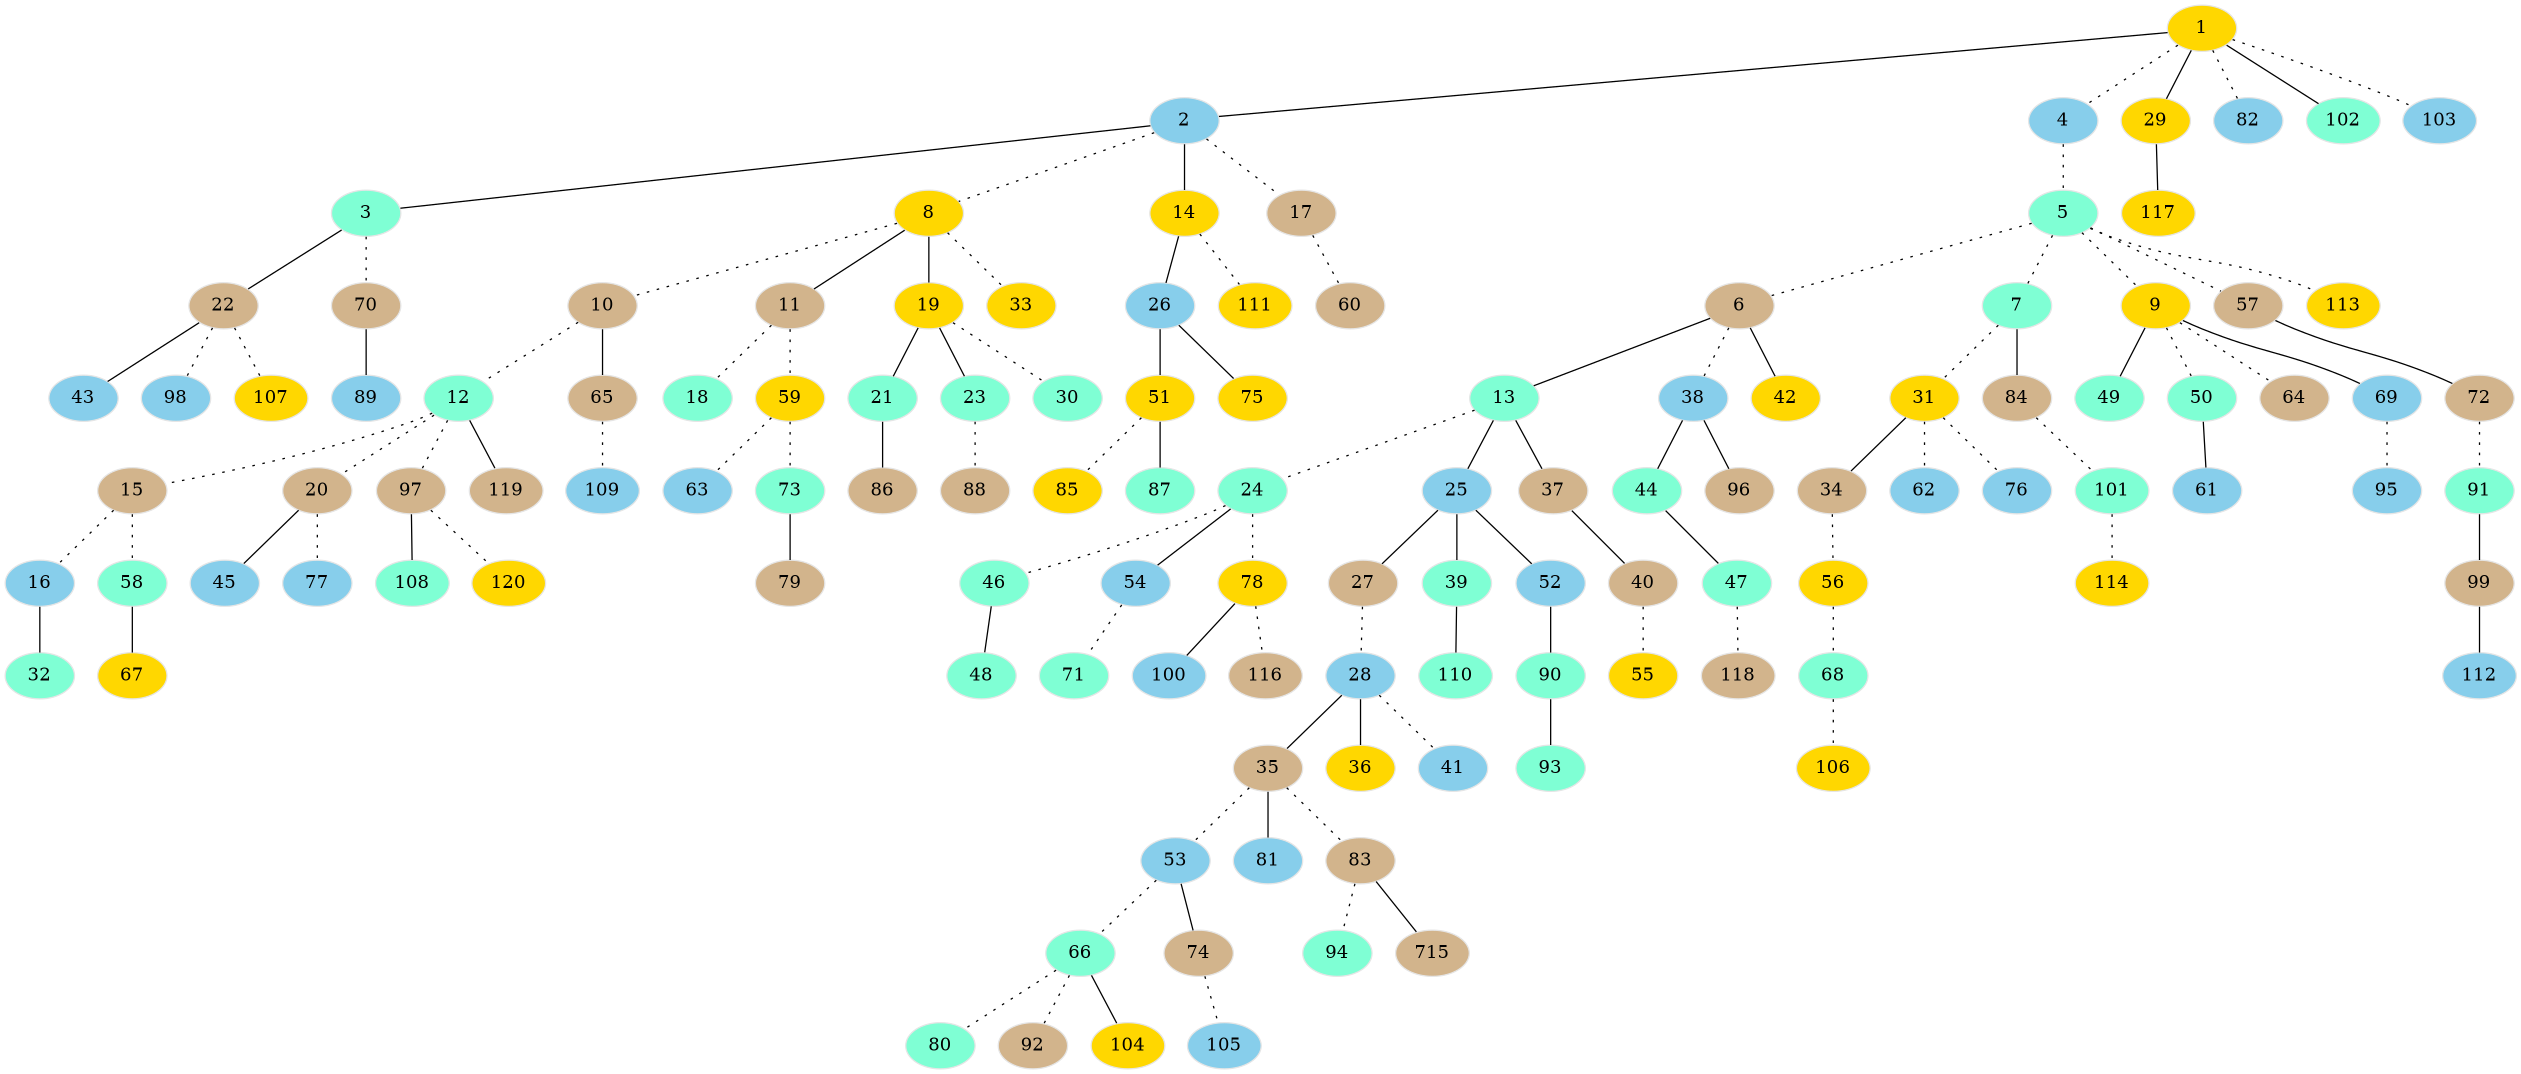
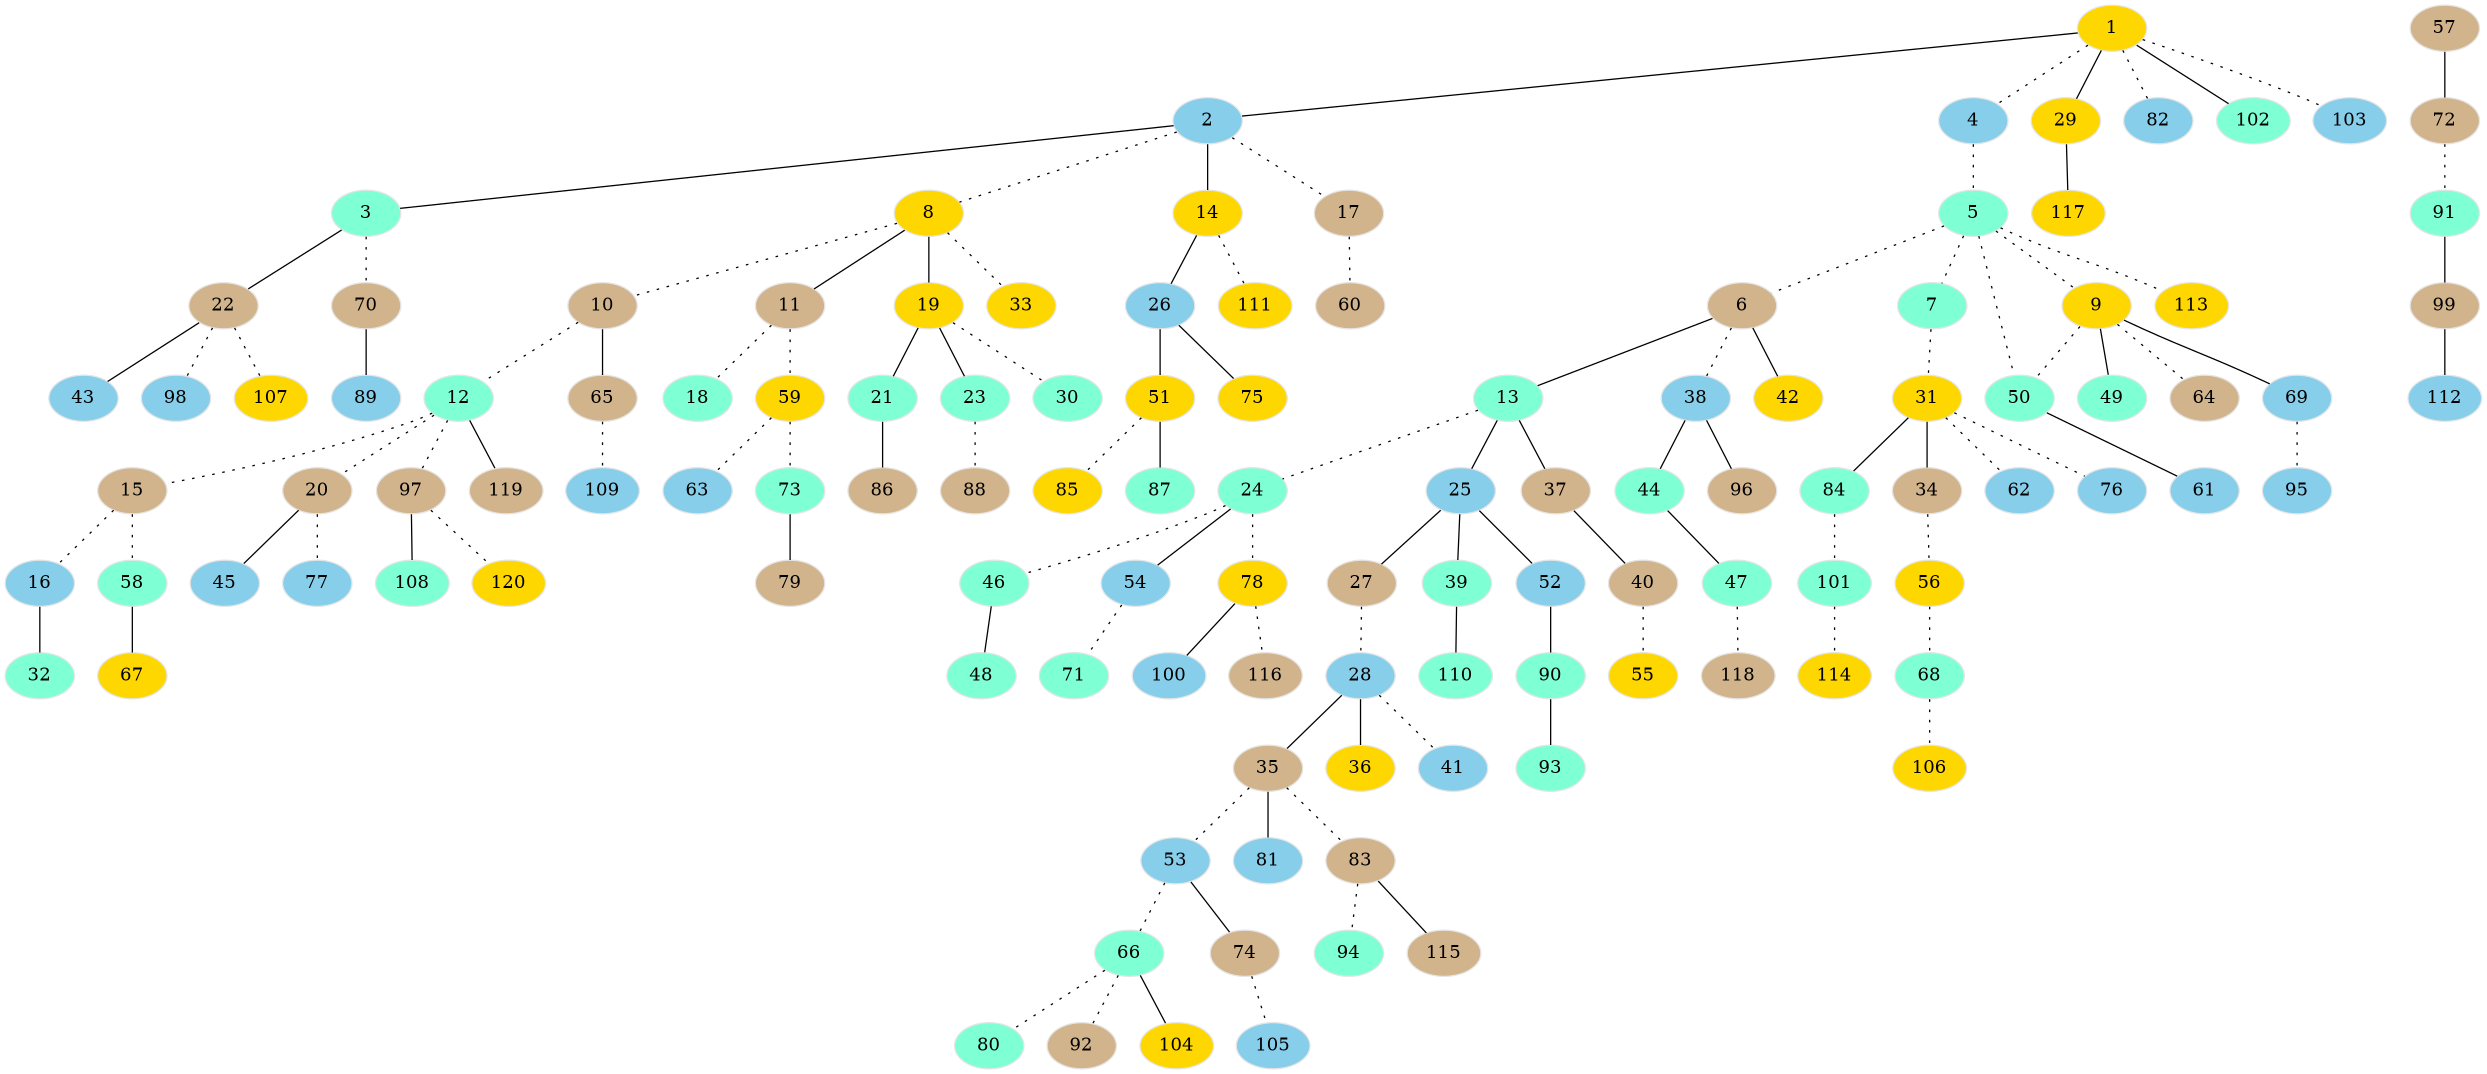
  graph {
    node [color=gray90 fillcolor=aquamarine style=filled]
    edge [style=dotted]
    1 [fillcolor=gold]
    2 [fillcolor=skyblue]
    4 [fillcolor=skyblue]
    29 [fillcolor=gold]
    82 [fillcolor=skyblue]
    102
    103 [fillcolor=skyblue]
    3
    8 [fillcolor=gold]
    14 [fillcolor=gold]
    17 [fillcolor=tan]
    5
    117 [fillcolor=gold]
    22 [fillcolor=tan]
    70 [fillcolor=tan]
    10 [fillcolor=tan]
    11 [fillcolor=tan]
    19 [fillcolor=gold]
    33 [fillcolor=gold]
    26 [fillcolor=skyblue]
    111 [fillcolor=gold]
    60 [fillcolor=tan]
    43 [fillcolor=skyblue]
    98 [fillcolor=skyblue]
    107 [fillcolor=gold]
    89 [fillcolor=skyblue]
    6 [fillcolor=tan]
    7
    9 [fillcolor=gold]
    57 [fillcolor=tan]
    113 [fillcolor=gold]
    13
    38 [fillcolor=skyblue]
    42 [fillcolor=gold]
    31 [fillcolor=gold]
-   84 [fillcolor=tan]
+   84
    49
    50
    64 [fillcolor=tan]
    69 [fillcolor=skyblue]
    72 [fillcolor=tan]
    24
    25 [fillcolor=skyblue]
    37 [fillcolor=tan]
    44
    96 [fillcolor=tan]
    34 [fillcolor=tan]
    62 [fillcolor=skyblue]
    76 [fillcolor=skyblue]
    101
    12
    65 [fillcolor=tan]
    18
    59 [fillcolor=gold]
    21
    23
    30
    61 [fillcolor=skyblue]
    95 [fillcolor=skyblue]
    15 [fillcolor=tan]
    20 [fillcolor=tan]
    97 [fillcolor=tan]
    119 [fillcolor=tan]
    109 [fillcolor=skyblue]
    63 [fillcolor=skyblue]
    73
    16 [fillcolor=skyblue]
    58
    45 [fillcolor=skyblue]
    77 [fillcolor=skyblue]
    108
    120 [fillcolor=gold]
    46
    54 [fillcolor=skyblue]
    78 [fillcolor=gold]
    27 [fillcolor=tan]
    39
    52 [fillcolor=skyblue]
    40 [fillcolor=tan]
    51 [fillcolor=gold]
    75 [fillcolor=gold]
    32
    67 [fillcolor=gold]
    86 [fillcolor=tan]
    88 [fillcolor=tan]
    48
    71
    100 [fillcolor=skyblue]
    116 [fillcolor=tan]
    28 [fillcolor=skyblue]
    110
    90
    85 [fillcolor=gold]
    87
    35 [fillcolor=tan]
    36 [fillcolor=gold]
    41 [fillcolor=skyblue]
    53 [fillcolor=skyblue]
    81 [fillcolor=skyblue]
    83 [fillcolor=tan]
    56 [fillcolor=gold]
    68
    66
    74 [fillcolor=tan]
    94
-   115 [fillcolor=tan label=715]
+   115 [fillcolor=tan]
    55 [fillcolor=gold]
    47
    118 [fillcolor=tan]
    93
    80
    92 [fillcolor=tan]
    104 [fillcolor=gold]
    105 [fillcolor=skyblue]
    106 [fillcolor=gold]
    91
    79 [fillcolor=tan]
    99 [fillcolor=tan]
    114 [fillcolor=gold]
    112 [fillcolor=skyblue]
    1 -- 2 [style=solid]
    1 -- 4
    1 -- 29 [style=solid]
    1 -- 82
    1 -- 102 [style=solid]
    1 -- 103
    2 -- 3 [style=solid]
    2 -- 8
    2 -- 14 [style=solid]
    2 -- 17
    4 -- 5
    29 -- 117 [style=solid]
    3 -- 22 [style=solid]
    3 -- 70
    8 -- 10
    8 -- 11 [style=solid]
    8 -- 19 [style=solid]
    8 -- 33
    14 -- 26 [style=solid]
    14 -- 111
    17 -- 60
    5 -- 6
    5 -- 7
    5 -- 9
-   5 -- 57
+   5 -- 50
    5 -- 113
    22 -- 43 [style=solid]
    22 -- 98
    22 -- 107
    70 -- 89 [style=solid]
    10 -- 12
    10 -- 65 [style=solid]
    11 -- 18
    11 -- 59
    19 -- 21 [style=solid]
    19 -- 23 [style=solid]
    19 -- 30
    26 -- 51 [style=solid]
    26 -- 75 [style=solid]
    6 -- 13 [style=solid]
    6 -- 38
    6 -- 42 [style=solid]
    7 -- 31
-   7 -- 84 [style=solid]
+   31 -- 84 [style=solid]
    9 -- 49 [style=solid]
    9 -- 50
    9 -- 64
    9 -- 69 [style=solid]
    57 -- 72 [style=solid]
    13 -- 24
    13 -- 25 [style=solid]
    13 -- 37 [style=solid]
    38 -- 44 [style=solid]
    38 -- 96 [style=solid]
    31 -- 34 [style=solid]
    31 -- 62
    31 -- 76
    84 -- 101
    50 -- 61 [style=solid]
    69 -- 95
    72 -- 91
    24 -- 46
    24 -- 54 [style=solid]
    24 -- 78
    25 -- 27 [style=solid]
    25 -- 39 [style=solid]
    25 -- 52 [style=solid]
    37 -- 40 [style=solid]
    44 -- 47 [style=solid]
    34 -- 56
    101 -- 114
    12 -- 15
    12 -- 20
    12 -- 97
    12 -- 119 [style=solid]
    65 -- 109
    59 -- 63
    59 -- 73
    21 -- 86 [style=solid]
    23 -- 88
    15 -- 16
    15 -- 58
    20 -- 45 [style=solid]
    20 -- 77
    97 -- 108 [style=solid]
    97 -- 120
    73 -- 79 [style=solid]
    16 -- 32 [style=solid]
    58 -- 67 [style=solid]
    46 -- 48 [style=solid]
    54 -- 71
    78 -- 100 [style=solid]
    78 -- 116
    27 -- 28
    39 -- 110 [style=solid]
    52 -- 90 [style=solid]
    40 -- 55
    51 -- 85
    51 -- 87 [style=solid]
    28 -- 35 [style=solid]
    28 -- 36 [style=solid]
    28 -- 41
    90 -- 93 [style=solid]
    35 -- 53
    35 -- 81 [style=solid]
    35 -- 83
    53 -- 66
    53 -- 74 [style=solid]
    83 -- 94
    83 -- 115 [style=solid]
    56 -- 68
    68 -- 106
    66 -- 80
    66 -- 92
    66 -- 104 [style=solid]
    74 -- 105
    47 -- 118
    91 -- 99 [style=solid]
    99 -- 112 [style=solid]
  }
